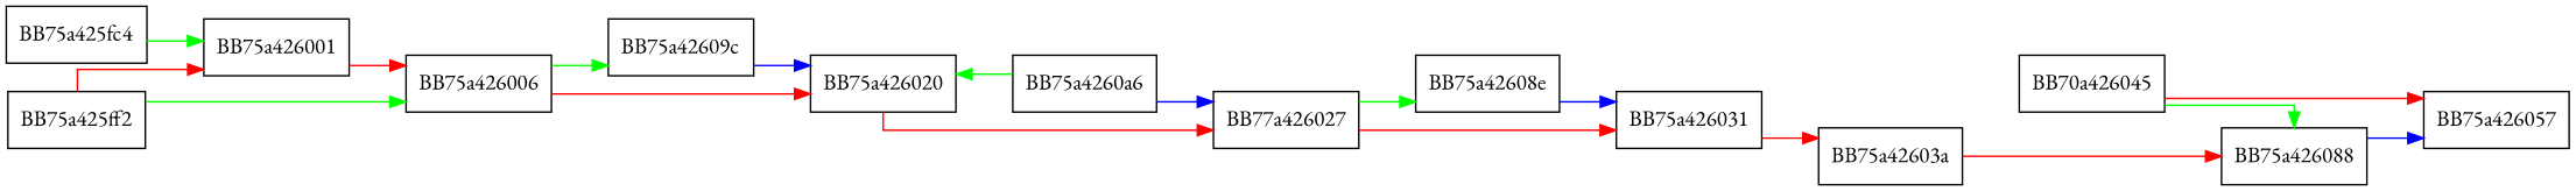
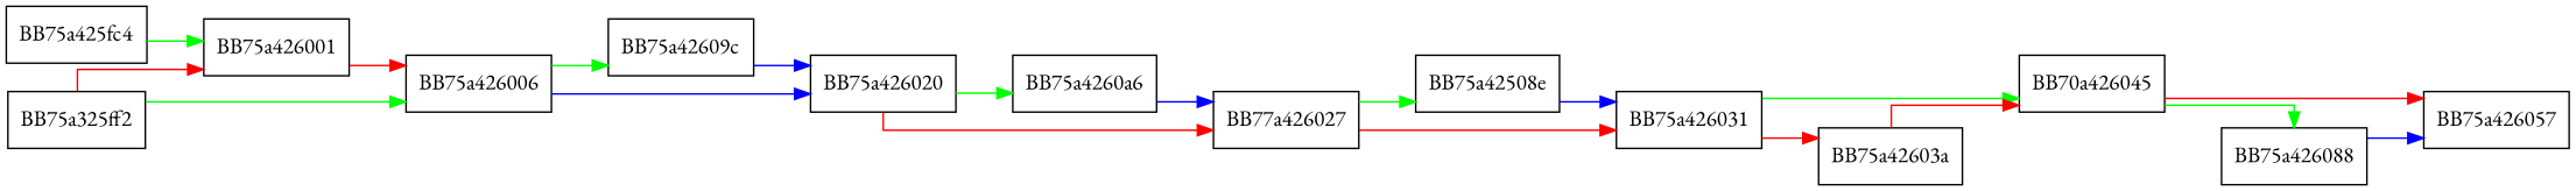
  digraph {
    fontname="EB Garamond"
    rankdir=LR
    splines=ortho
    node [fontname="EB Garamond" shape=box]
    edge [color=red fontname="EB Garamond"]
    BB75a425fc4
    BB75a426001
    BB75a426006
-   BB75a425ff2
+   BB75a425ff2 [label=BB75a325ff2]
    BB75a42609c
    BB75a426020
    BB75a4260a6
    n8 [label=BB77a426027]
-   BB75a42608e
+   BB75a42608e [label=BB75a42508e]
    BB75a426031
    n11 [label=BB70a426045]
    BB75a42603a
    BB75a426088
    BB75a426057
    BB75a425fc4 -> BB75a426001 [color=green]
    BB75a426001 -> BB75a426006
    BB75a426006 -> BB75a42609c [color=green]
-   BB75a426006 -> BB75a426020
+   BB75a426006 -> BB75a426020 [color=blue]
    BB75a425ff2 -> BB75a426001
    BB75a425ff2 -> BB75a426006 [color=green]
    BB75a42609c -> BB75a426020 [color=blue]
-   BB75a4260a6 -> BB75a426020 [color=green]
+   BB75a426020 -> BB75a4260a6 [color=green]
    BB75a426020 -> n8
    BB75a4260a6 -> n8 [color=blue]
    n8 -> BB75a42608e [color=green]
    n8 -> BB75a426031
    BB75a42608e -> BB75a426031 [color=blue]
+   BB75a426031 -> n11 [color=green]
    BB75a426031 -> BB75a42603a
    n11 -> BB75a426088 [color=green]
    n11 -> BB75a426057
-   BB75a42603a -> BB75a426088
+   BB75a42603a -> n11
    BB75a426088 -> BB75a426057 [color=blue]
  }
